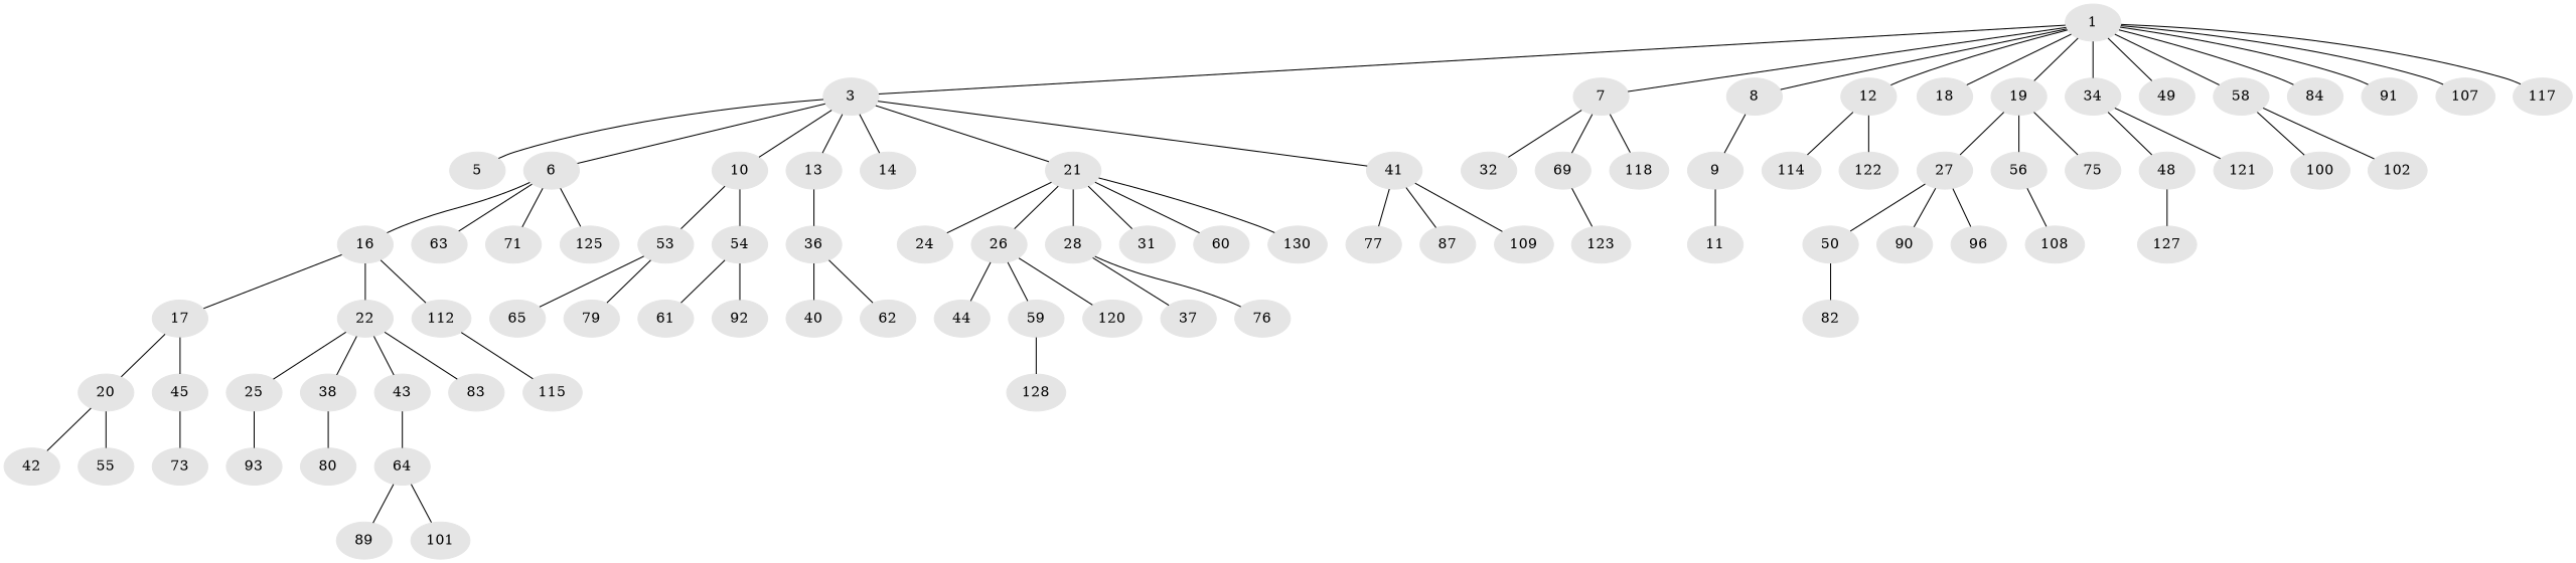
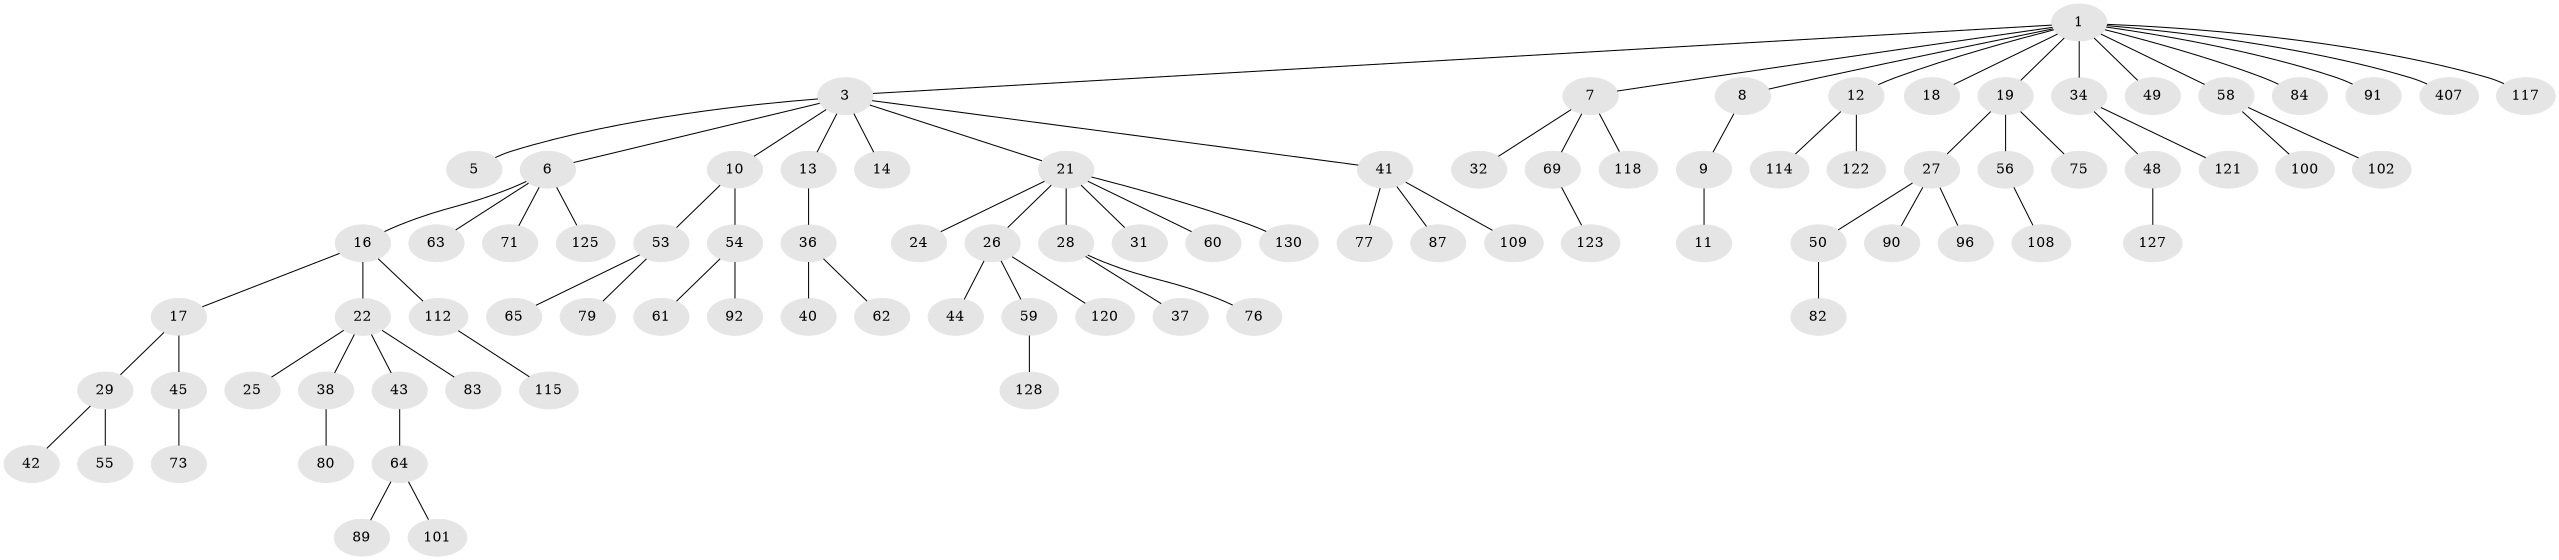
  graph {
    node [color=gray90 style=filled]
    1 [super="+2"]
    3 [super="+4"]
    7 [super="+30"]
    8
    12 [super="+95"]
    18
    19 [super="+46"]
    34 [super="+66"]
    49
    58 [super="+86"]
    84
    91
-   107
+   107 [label=407]
    117
    5
    6 [super="+39"]
    10
    13 [super="+15"]
    14 [super="+33"]
    21 [super="+57"]
    41 [super="+68"]
    32
    69 [super="+105"]
    118
    9 [super="+51"]
    114
    122
    27 [super="+94"]
    56 [super="+78"]
    75
    48 [super="+110"]
    121
    100
    102
    16 [super="+47"]
    63 [super="+103"]
    71 [super="+81"]
    125
    53 [super="+88"]
    54 [super="+113"]
    36
    24
    26 [super="+35"]
    28 [super="+99"]
    31 [super="+97"]
    60
    130
    77
    87 [super="+119"]
    109 [super="+111"]
    17
    22 [super="+23"]
    112
    123
    11 [super="+29"]
    65
    79
    61
    92
    40 [super="+52"]
    62
-   20 [super="+70"]
+   20 [super="+70" label=29]
    45
    25 [super="+74"]
    38 [super="+67"]
    43
    83 [super="+106"]
    115 [super="+116"]
    42
    55
    73
    50
    90
    96 [super="+104"]
    108 [super="+129"]
    44
    59
    120 [super="+124"]
    37
    76
-   93 [super="+98"]
    80
    64 [super="+85"]
    128
    82
    127
    89
    101
    1 -- 3
    1 -- 7
    1 -- 8
    1 -- 12
    1 -- 18
    1 -- 19
    1 -- 34
    1 -- 49
    1 -- 58
    1 -- 84
    1 -- 91
    1 -- 107
    1 -- 117
    3 -- 5
    3 -- 6
    3 -- 10
    3 -- 13
    3 -- 14
    3 -- 21
    3 -- 41
    7 -- 32
    7 -- 69
    7 -- 118
    8 -- 9
    12 -- 114
    12 -- 122
    19 -- 27
    19 -- 56
    19 -- 75
    34 -- 48
    34 -- 121
    58 -- 100
    58 -- 102
    6 -- 16
    6 -- 63
    6 -- 71
    6 -- 125
    10 -- 53
    10 -- 54
    13 -- 36
    21 -- 24
    21 -- 26
    21 -- 28
    21 -- 31
    21 -- 60
    21 -- 130
    41 -- 77
    41 -- 87
    41 -- 109
    69 -- 123
    9 -- 11
    27 -- 50
    27 -- 90
    27 -- 96
    56 -- 108
    48 -- 127
    16 -- 17
    16 -- 22
    16 -- 112
    53 -- 65
    53 -- 79
    54 -- 61
    54 -- 92
    36 -- 40
    36 -- 62
    26 -- 44
    26 -- 59
    26 -- 120
    28 -- 37
    28 -- 76
    17 -- 20
    17 -- 45
    22 -- 25
    22 -- 38
    22 -- 43
    22 -- 83
    112 -- 115
    20 -- 42
    20 -- 55
    45 -- 73
-   25 -- 93
    38 -- 80
    43 -- 64
    50 -- 82
    59 -- 128
    64 -- 89
    64 -- 101
  }
